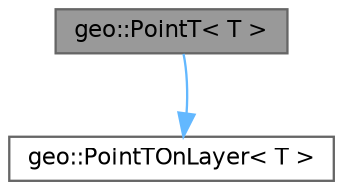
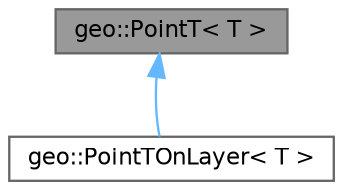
  digraph {
    node [color=gray40 fontname=Helvetica fontsize=10 shape=box style=filled]
    n1 [fillcolor=grey60 fontcolor=black height=0.2 label="geo::PointT\< T \>" width=0.4]
    n2 [fillcolor=white height=0.2 label="geo::PointTOnLayer\< T \>" width=0.4]
-   n2 -> n1 [color=steelblue1 dir=back fontname=Helvetica fontsize=10 labelfontname=Helvetica labelfontsize=10 style=solid]
+   n1 -> n2 [color=steelblue1 dir=back fontname=Helvetica fontsize=10 labelfontname=Helvetica labelfontsize=10 style=solid]
  }
